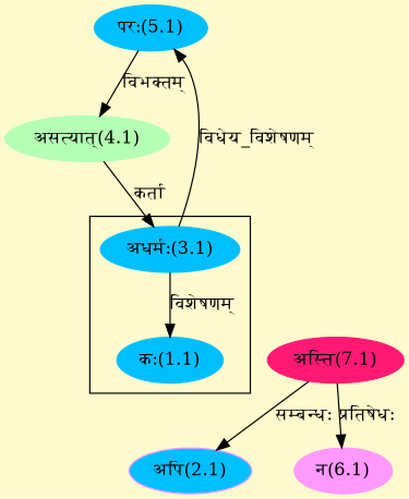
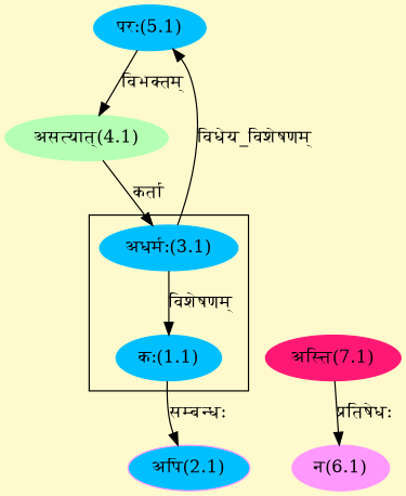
  digraph {
    bgcolor=lemonchiffon1
    compound=true
    rankdir=BT
    node [color="#00BFFF" style=filled]
    edge [dir=back]
    n1 [label="कः(1.1)"]
    n2 [label="अधर्मः(3.1)"]
    n3 [color="#B4FFB4" label="असत्यात्(4.1)"]
    n4 [color="#FF1975" label="अस्ति(7.1)"]
    n5 [color="#FF99FF" fillcolor="#00BFFF" label="अपि(2.1)"]
    n6 [label="परः(5.1)"]
    n7 [color="#FF99FF" label="न(6.1)"]
    subgraph cluster_1 {
      n1
      n2
    }
    n1 -> n2 [label="विशेषणम्"]
    n2 -> n3 [label="कर्ता"]
    n3 -> n6 [label="विभक्तम्"]
-   n5 -> n4 [label="सम्बन्धः"]
+   n5 -> n1 [label="सम्बन्धः"]
    n6 -> n2 [label="विधेय_विशेषणम्"]
    n7 -> n4 [label="प्रतिषेधः"]
  }
